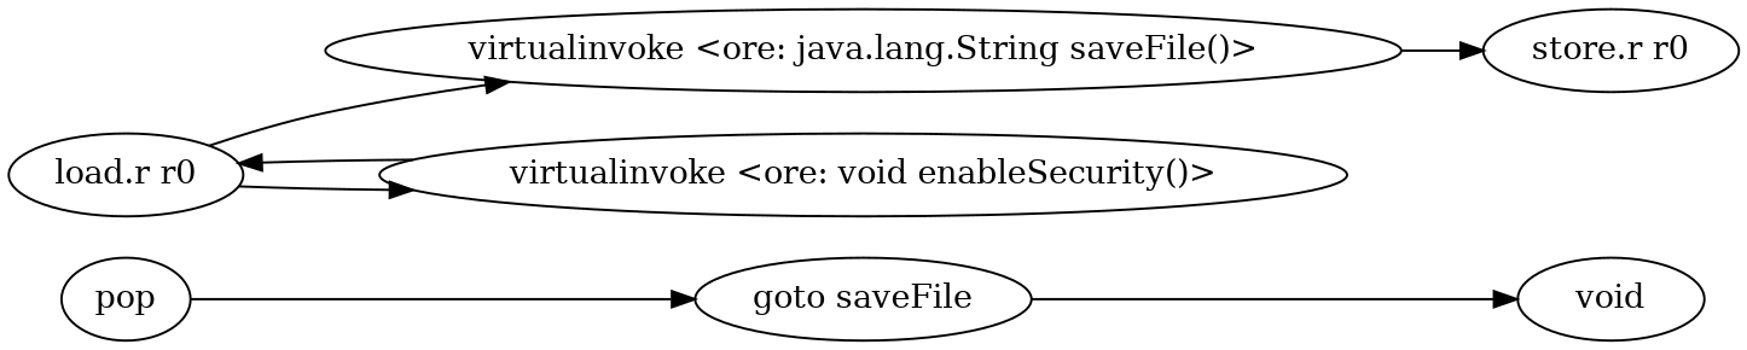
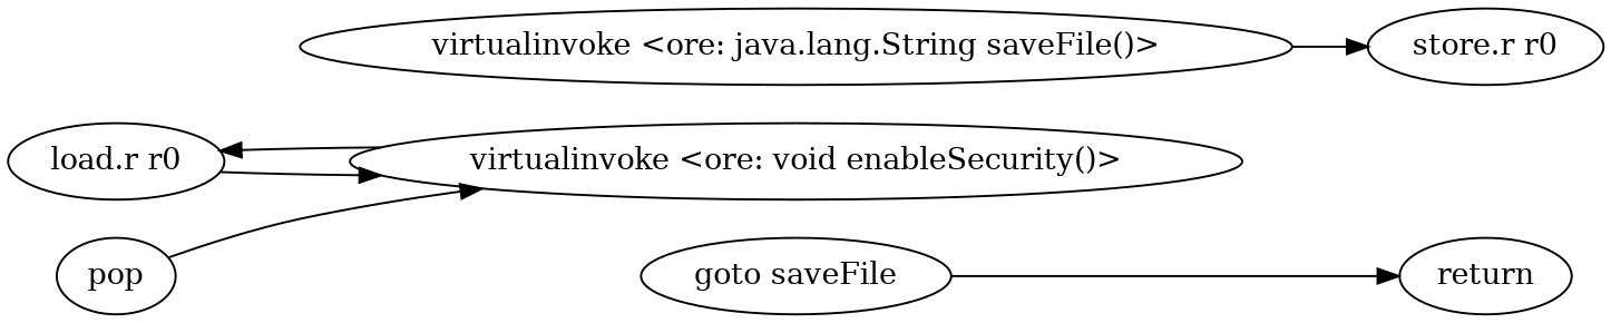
  digraph {
    rankdir=LR
    "load.r r0"
    "virtualinvoke <ore: void enableSecurity()>"
    "virtualinvoke <ore: java.lang.String saveFile()>"
    "store.r r0"
    n5 [label="goto saveFile"]
    pop
-   return [label=void]
+   return
    "load.r r0" -> "virtualinvoke <ore: void enableSecurity()>"
-   "load.r r0" -> "virtualinvoke <ore: java.lang.String saveFile()>"
    "virtualinvoke <ore: void enableSecurity()>" -> "load.r r0"
    "virtualinvoke <ore: java.lang.String saveFile()>" -> "store.r r0"
    n5 -> return
-   pop -> n5
+   pop -> "virtualinvoke <ore: void enableSecurity()>"
  }
